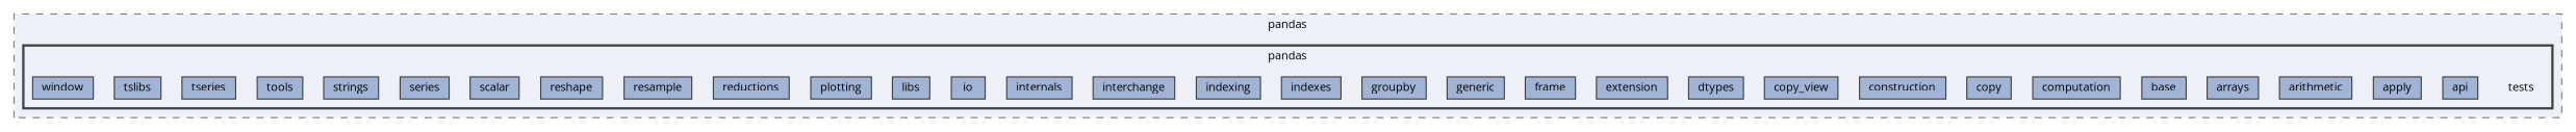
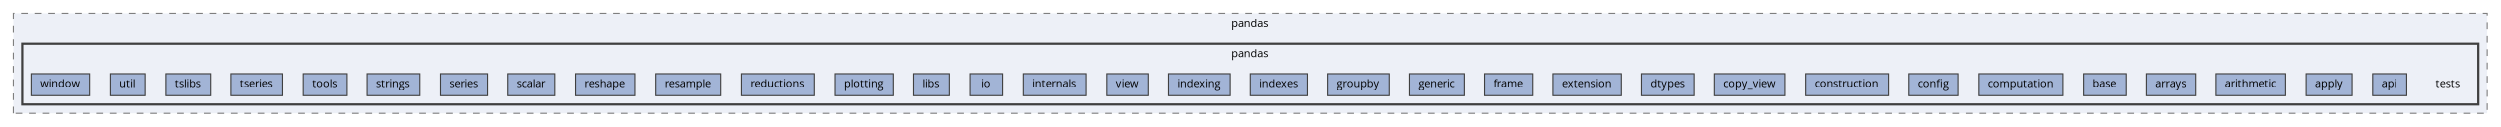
  digraph {
    compound=true
    fontname="Open Sans"
    node [fontname="Open Sans" fontsize=10 shape=box color=grey25 fillcolor="#a2b4d6" style=filled]
    n1 [height=0.2 label=tests shape=plaintext width=0.4 color="" fillcolor="" style=""]
    n2 [height=0.2 label=api width=0.4]
    n3 [height=0.2 label=apply width=0.4]
    n4 [height=0.2 label=arithmetic width=0.4]
    n5 [height=0.2 label=arrays width=0.4]
    n6 [height=0.2 label=base width=0.4]
    n7 [height=0.2 label=computation width=0.4]
-   n8 [height=0.2 label=copy width=0.4]
+   n8 [height=0.2 label=config width=0.4]
    n9 [height=0.2 label=construction width=0.4]
    n10 [height=0.2 label=copy_view width=0.4]
    n11 [height=0.2 label=dtypes width=0.4]
    n12 [height=0.2 label=extension width=0.4]
    n13 [height=0.2 label=frame width=0.4]
    n14 [height=0.2 label=generic width=0.4]
    n15 [height=0.2 label=groupby width=0.4]
    n16 [height=0.2 label=indexes width=0.4]
    n17 [height=0.2 label=indexing width=0.4]
-   n18 [height=0.2 label=interchange width=0.4]
+   n18 [height=0.2 label=view width=0.4]
    n19 [height=0.2 label=internals width=0.4]
    n20 [height=0.2 label=io width=0.4]
    n21 [height=0.2 label=libs width=0.4]
    n22 [height=0.2 label=plotting width=0.4]
    n23 [height=0.2 label=reductions width=0.4]
    n24 [height=0.2 label=resample width=0.4]
    n25 [height=0.2 label=reshape width=0.4]
    n26 [height=0.2 label=scalar width=0.4]
    n27 [height=0.2 label=series width=0.4]
    n28 [height=0.2 label=strings width=0.4]
    n29 [height=0.2 label=tools width=0.4]
    n30 [height=0.2 label=tseries width=0.4]
    n31 [height=0.2 label=tslibs width=0.4]
+   n32 [height=0.2 label=util width=0.4]
    n33 [height=0.2 label=window width=0.4]
    subgraph cluster_1 {
      bgcolor="#edf0f7"
      fontsize=10
      label=pandas
      pencolor=grey50
      style="filled,dashed"
      subgraph cluster_2 {
        bgcolor="#edf0f7"
        fontsize=10
        pencolor=grey25
        style="filled,bold"
        n1
        n2
        n3
        n4
        n5
        n6
        n7
        n8
        n9
        n10
        n11
        n12
        n13
        n14
        n15
        n16
        n17
        n18
        n19
        n20
        n21
        n22
        n23
        n24
        n25
        n26
        n27
        n28
        n29
        n30
        n31
+       n32
        n33
      }
    }
  }
